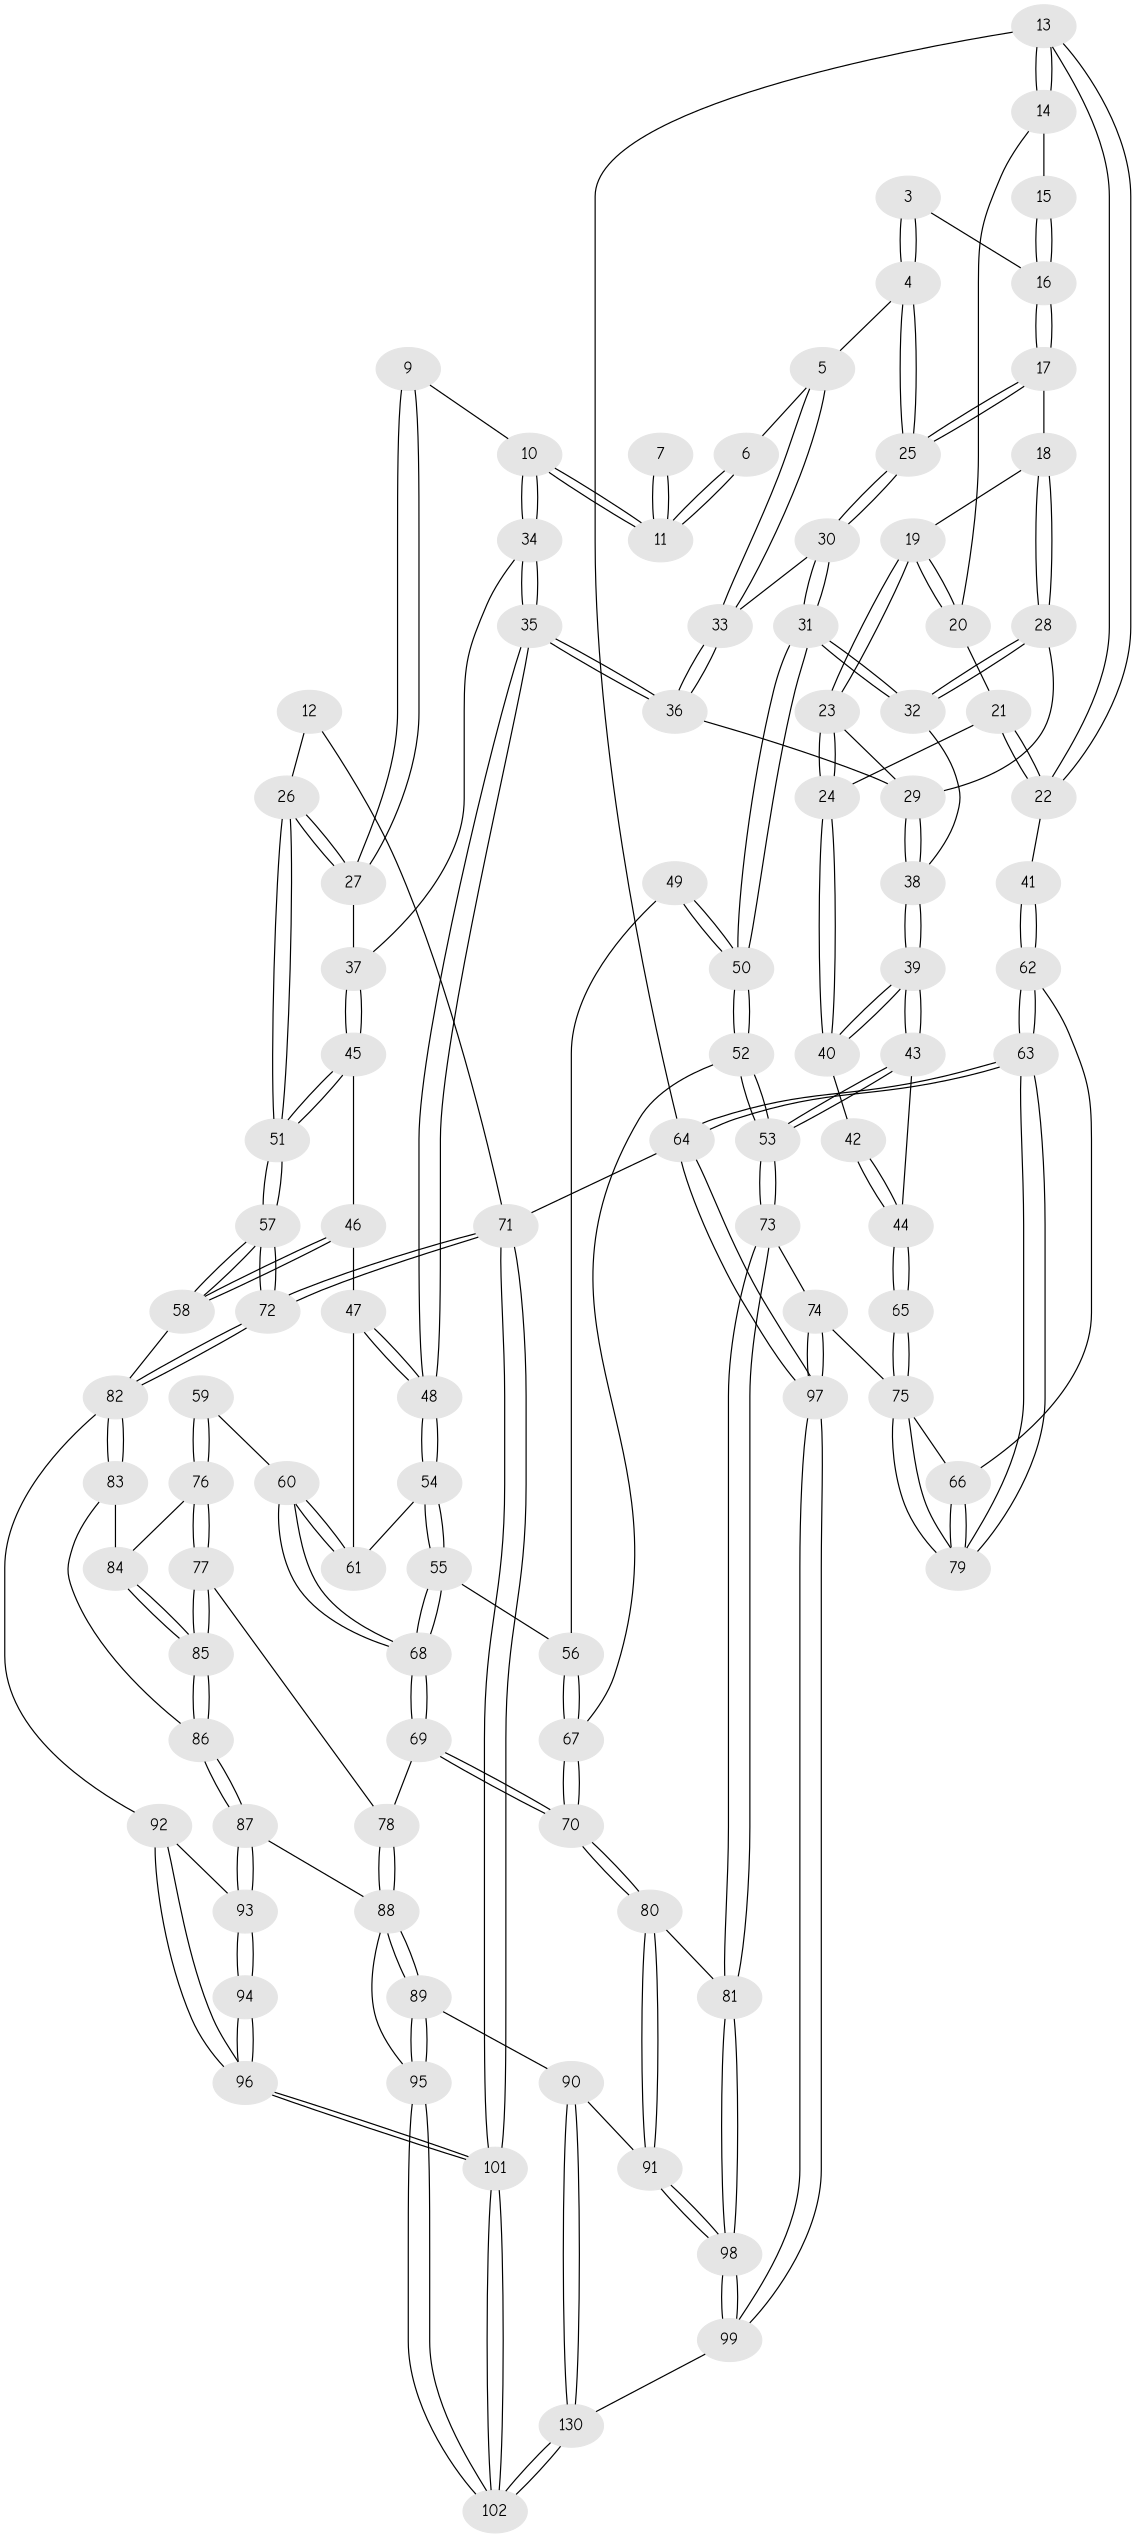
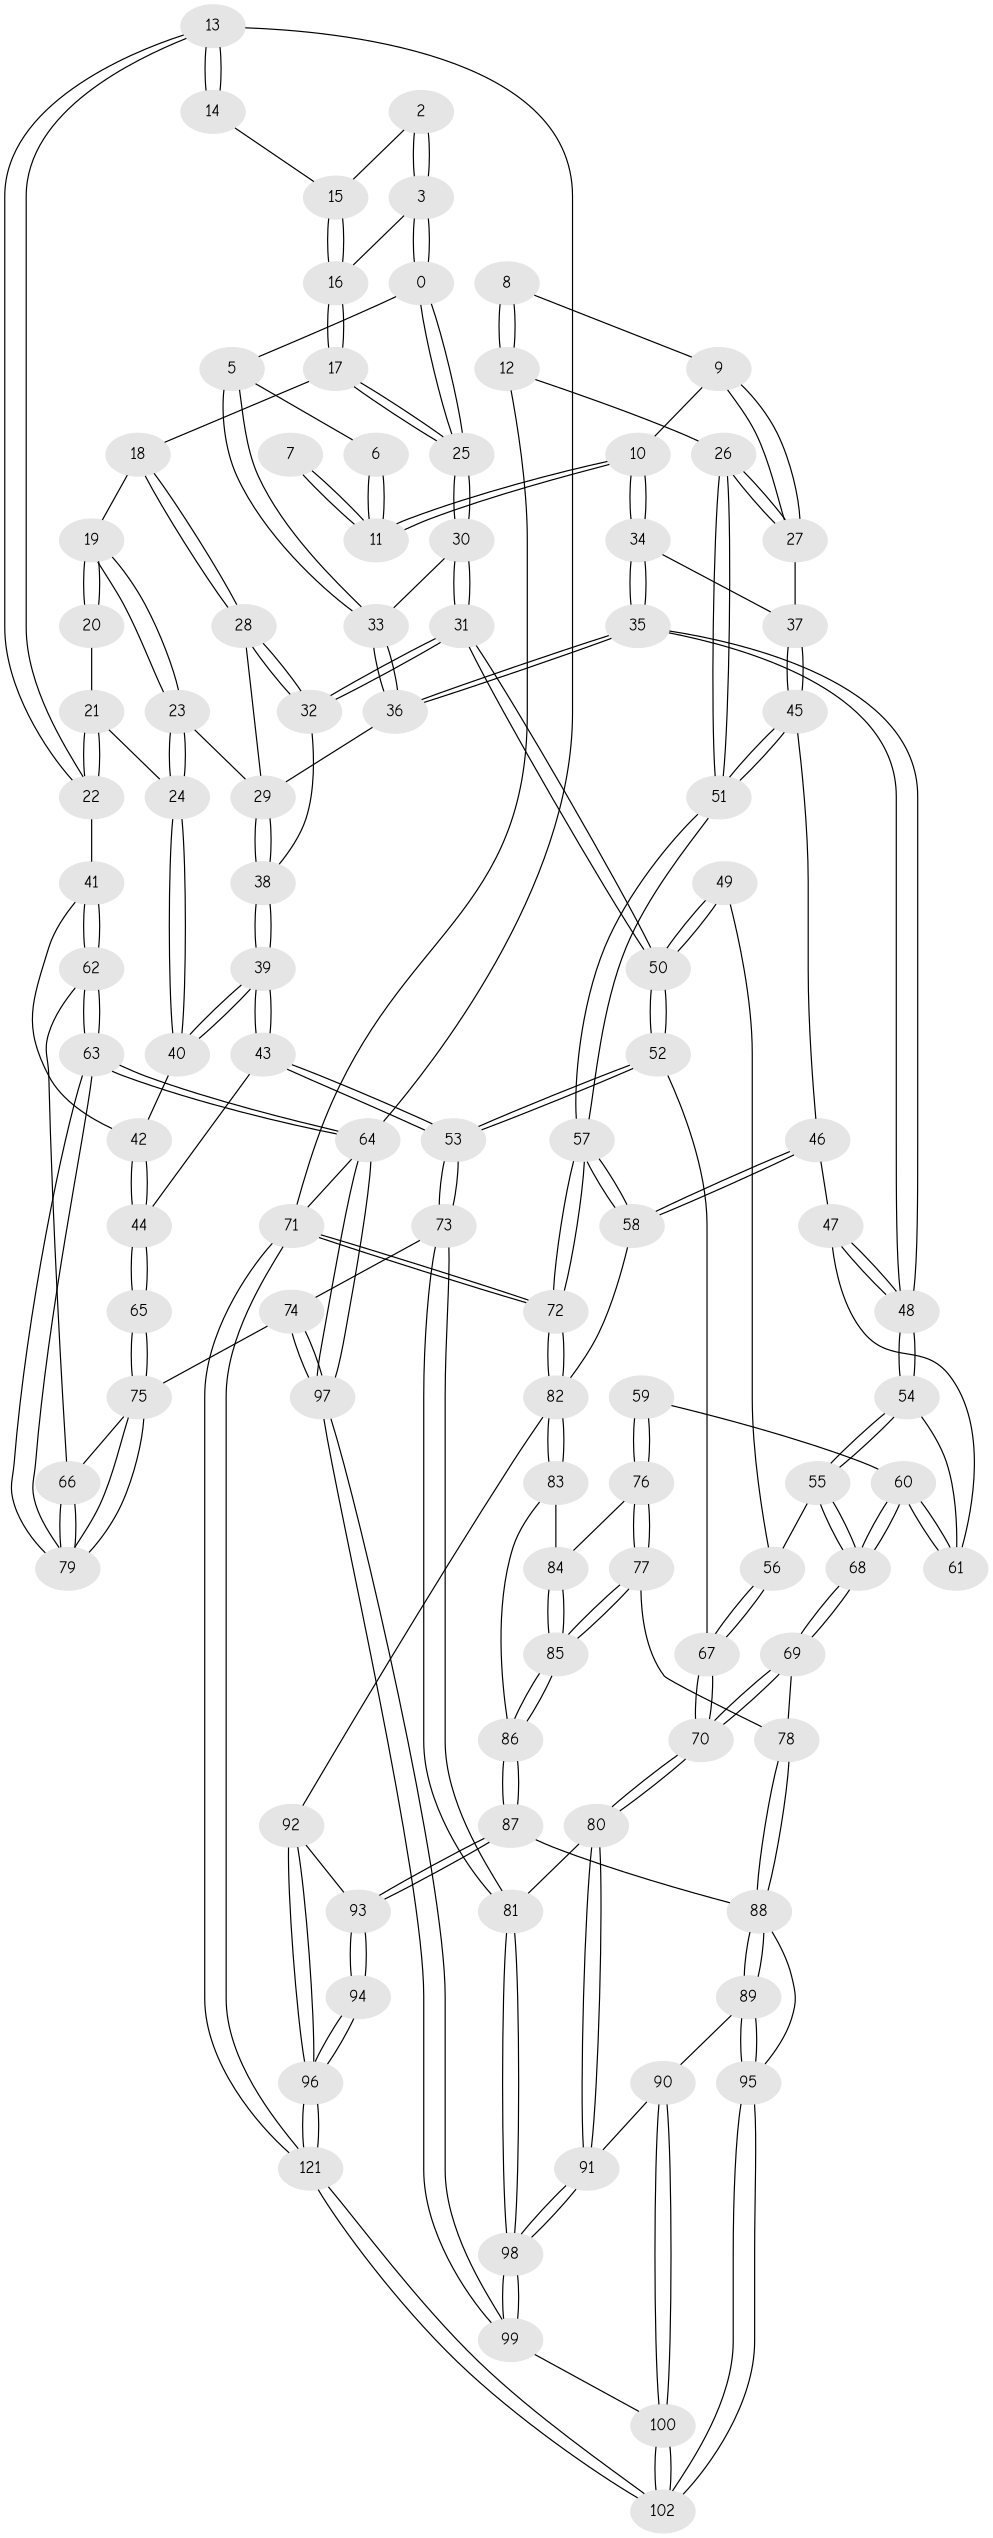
  graph {
    fontname="Comic Neue"
    node [color=gray90 fontname="Comic Neue" style=filled]
    edge [fontname="Comic Neue"]
+   2
    3
    15
+   8
    9
    12
-   4
+   4 [label=0]
    16
    5
    25
    17
    6
    33
    30
    11
    36
    7
    10
    27
    26
    71
    34
    37
    35
    13
    14
    22
    64
    51
    72
-   101
+   101 [label=121]
    20
    41
    97
    21
    18
    19
    28
    23
    29
    32
    24
    40
    42
    62
    38
    31
    57
    45
    39
    50
    52
    48
    54
    49
    56
    46
    43
    44
    53
    63
    66
    65
    73
    75
    47
    58
    61
    82
    55
    67
    70
    74
    81
    68
    69
    59
    60
    76
    77
    84
    79
    99
    80
    78
    88
    91
    102
    83
    92
    98
    85
    86
    89
    95
    93
    96
    87
    94
    90
-   100 [label=130]
+   100
+   2 -- 3
+   2 -- 3
+   2 -- 15
    3 -- 4
    3 -- 4
    3 -- 16
    15 -- 16
    15 -- 16
+   8 -- 9
+   8 -- 12
+   8 -- 12
    9 -- 10
    9 -- 27
    9 -- 27
    12 -- 26
    12 -- 71
    4 -- 5
    4 -- 25
    4 -- 25
    16 -- 17
    16 -- 17
    5 -- 6
    5 -- 33
    5 -- 33
    25 -- 30
    25 -- 30
    17 -- 25
    17 -- 25
    17 -- 18
    6 -- 11
    6 -- 11
    33 -- 36
    33 -- 36
    30 -- 33
    30 -- 31
    30 -- 31
    36 -- 29
    7 -- 11
    7 -- 11
    10 -- 11
    10 -- 11
    10 -- 34
    10 -- 34
    27 -- 37
    26 -- 27
    26 -- 27
    26 -- 51
    26 -- 51
    71 -- 72
    71 -- 72
    71 -- 101
    71 -- 101
    34 -- 37
    34 -- 35
    34 -- 35
    37 -- 45
    37 -- 45
    35 -- 36
    35 -- 36
    35 -- 48
    35 -- 48
    13 -- 14
    13 -- 14
    13 -- 22
    13 -- 22
    13 -- 64
    14 -- 15
-   14 -- 20
    22 -- 41
    64 -- 71
    64 -- 97
    64 -- 97
    51 -- 57
    51 -- 57
    72 -- 82
    72 -- 82
    101 -- 102
    101 -- 102
    20 -- 21
+   41 -- 42
    41 -- 62
    41 -- 62
    97 -- 99
    97 -- 99
    21 -- 22
    21 -- 22
    21 -- 24
    18 -- 19
    18 -- 28
    18 -- 28
    19 -- 20
    19 -- 20
    19 -- 23
    19 -- 23
    28 -- 29
    28 -- 32
    28 -- 32
    23 -- 29
    23 -- 24
    23 -- 24
    29 -- 38
    29 -- 38
    32 -- 38
    24 -- 40
    24 -- 40
    40 -- 42
    42 -- 44
    42 -- 44
    62 -- 63
    62 -- 63
    62 -- 66
    38 -- 39
    38 -- 39
    31 -- 32
    31 -- 32
    31 -- 50
    31 -- 50
    57 -- 72
    57 -- 72
    57 -- 58
    57 -- 58
    45 -- 51
    45 -- 51
    45 -- 46
    39 -- 40
    39 -- 40
    39 -- 43
    39 -- 43
    50 -- 52
    50 -- 52
    52 -- 53
    52 -- 53
    52 -- 67
    48 -- 54
    48 -- 54
    54 -- 61
    54 -- 55
    54 -- 55
    49 -- 50
    49 -- 50
    49 -- 56
    56 -- 67
    56 -- 67
    46 -- 47
    46 -- 58
    46 -- 58
    43 -- 44
    43 -- 53
    43 -- 53
    44 -- 65
    44 -- 65
    53 -- 73
    53 -- 73
    63 -- 64
    63 -- 64
    63 -- 79
    63 -- 79
    66 -- 79
    66 -- 79
    65 -- 75
    65 -- 75
    73 -- 74
    73 -- 81
    73 -- 81
    75 -- 66
    75 -- 79
    75 -- 79
    47 -- 48
    47 -- 48
    47 -- 61
    58 -- 82
    82 -- 83
    82 -- 83
    82 -- 92
    55 -- 56
    55 -- 68
    55 -- 68
    67 -- 70
    67 -- 70
    70 -- 80
    70 -- 80
    74 -- 97
    74 -- 97
    74 -- 75
    81 -- 98
    81 -- 98
    68 -- 69
    68 -- 69
    69 -- 70
    69 -- 70
    69 -- 78
    59 -- 60
    59 -- 76
    59 -- 76
    60 -- 61
    60 -- 61
    60 -- 68
    60 -- 68
    76 -- 77
    76 -- 77
    76 -- 84
    77 -- 78
    77 -- 85
    77 -- 85
    84 -- 85
    84 -- 85
    99 -- 100
    80 -- 81
    80 -- 91
    80 -- 91
    78 -- 88
    78 -- 88
    88 -- 89
    88 -- 89
    88 -- 95
    91 -- 98
    91 -- 98
    83 -- 84
    83 -- 86
    92 -- 93
    92 -- 96
    92 -- 96
    98 -- 99
    98 -- 99
    85 -- 86
    85 -- 86
    86 -- 87
    86 -- 87
    89 -- 95
    89 -- 95
    89 -- 90
    95 -- 102
    95 -- 102
    93 -- 94
    93 -- 94
    96 -- 101
    96 -- 101
    87 -- 88
    87 -- 93
    87 -- 93
    94 -- 96
    94 -- 96
    90 -- 91
    90 -- 100
    90 -- 100
    100 -- 102
    100 -- 102
  }
